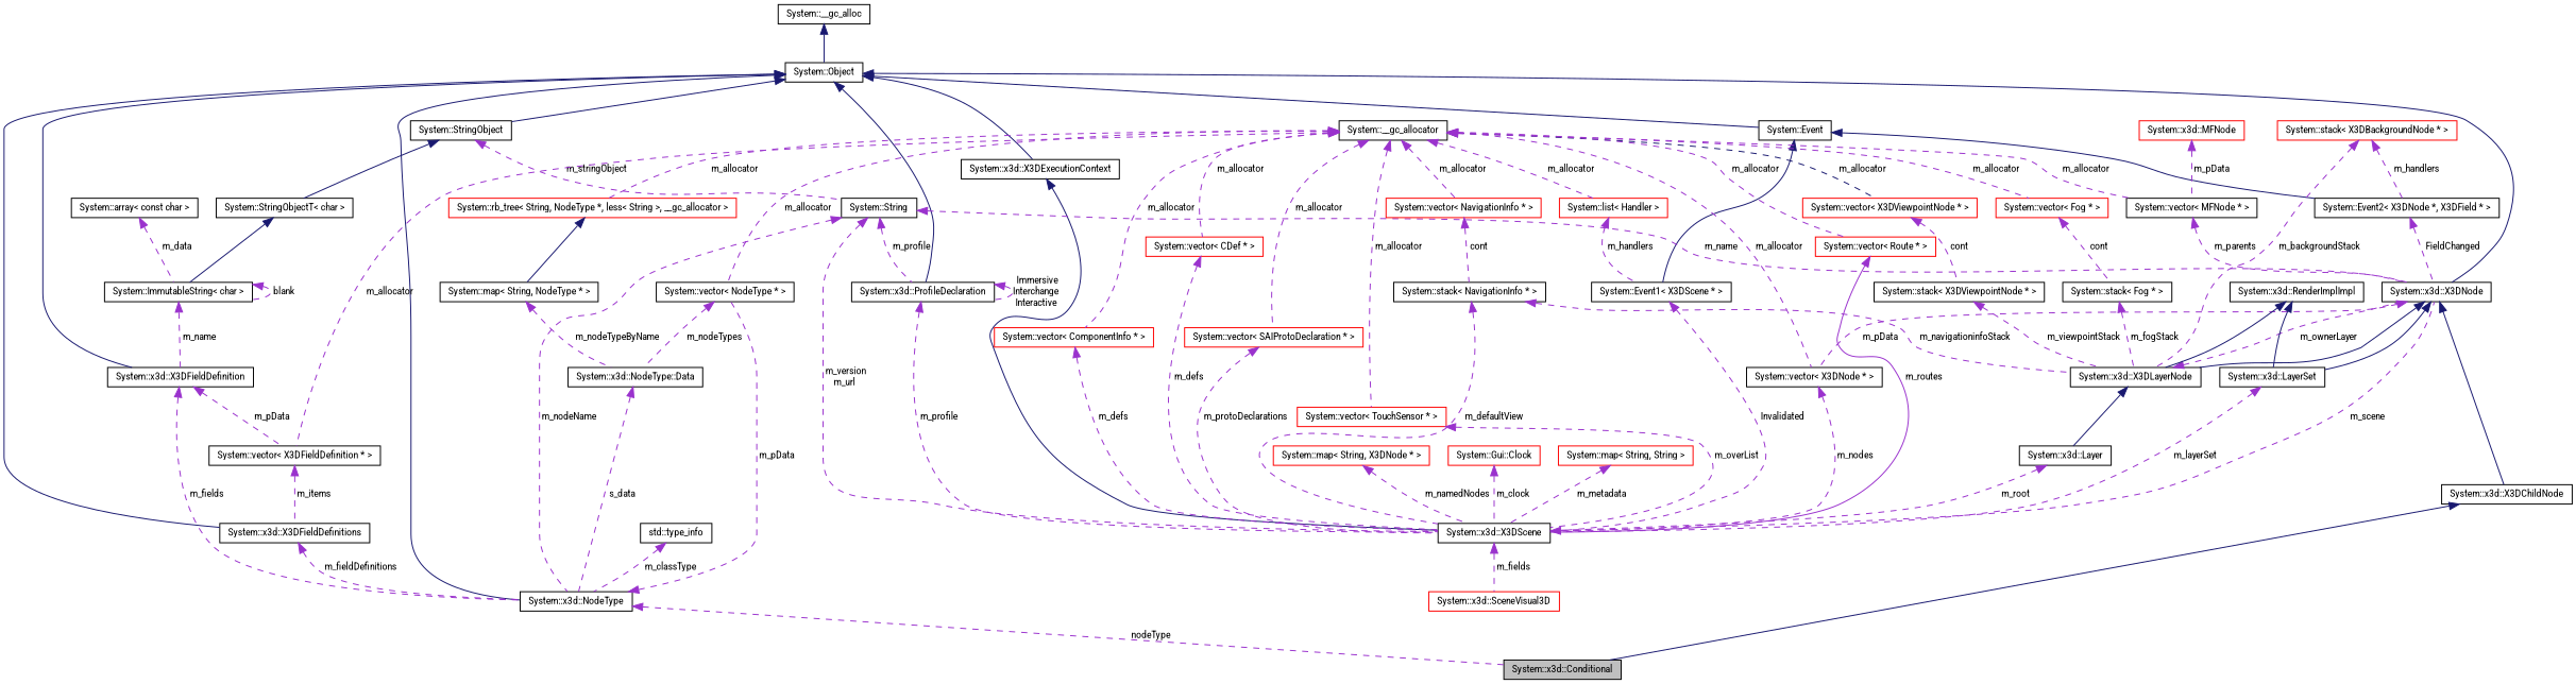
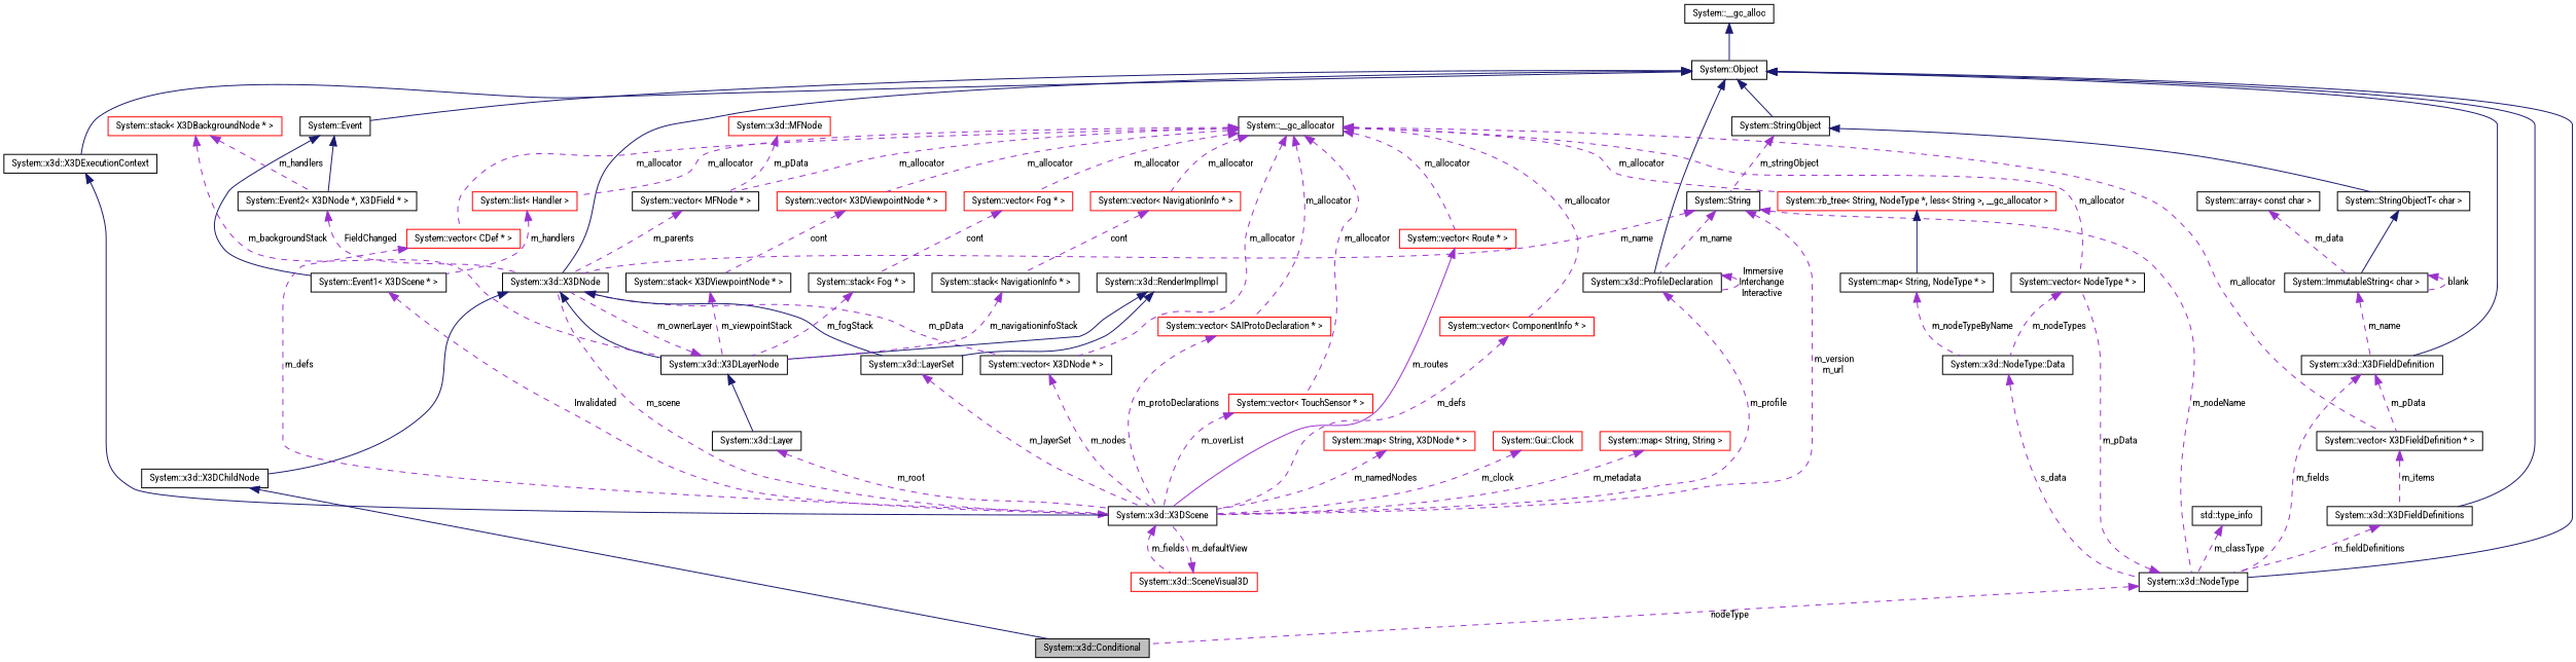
  digraph {
    fontname="Roboto Condensed"
    rankdir=TB
    node [color=black fillcolor=white fontname="Roboto Condensed" fontsize=10 shape=record style=filled]
    edge [color=darkorchid3 dir=back fontname="Roboto Condensed" fontsize=10 labelfontname=Helvetica labelfontsize=10 style=dashed]
    n1 [fillcolor=grey75 fontcolor=black height=0.2 label="System::x3d::Conditional" width=0.4]
    n2 [height=0.2 label="System::x3d::X3DChildNode" width=0.4]
    n3 [height=0.2 label="System::x3d::X3DNode" width=0.4]
    n4 [height=0.2 label="System::x3d::X3DLayerNode" width=0.4]
    n5 [height=0.2 label="System::vector\< X3DNode * \>" width=0.4]
    n6 [height=0.2 label="System::x3d::LayerSet" width=0.4]
    n7 [height=0.2 label="System::x3d::Layer" width=0.4]
    n8 [height=0.2 label="System::x3d::X3DScene" width=0.4]
    n9 [height=0.2 label="System::Object" width=0.4]
    n10 [height=0.2 label="System::x3d::X3DExecutionContext" width=0.4]
    n11 [height=0.2 label="System::Event" width=0.4]
    n12 [height=0.2 label="System::StringObject" width=0.4]
    n13 [height=0.2 label="System::x3d::ProfileDeclaration" width=0.4]
    n14 [height=0.2 label="System::x3d::NodeType" width=0.4]
    n15 [height=0.2 label="System::x3d::X3DFieldDefinition" width=0.4]
    n16 [height=0.2 label="System::x3d::X3DFieldDefinitions" width=0.4]
    n17 [height=0.2 label="System::Event1\< X3DScene * \>" width=0.4]
    n18 [height=0.2 label="System::Event2\< X3DNode *, X3DField * \>" width=0.4]
    n19 [height=0.2 label="System::String" width=0.4]
    n20 [height=0.2 label="System::StringObjectT\< char \>" width=0.4]
    n21 [height=0.2 label="System::vector\< NodeType * \>" width=0.4]
    n22 [height=0.2 label="System::vector\< X3DFieldDefinition * \>" width=0.4]
    n23 [height=0.2 label="System::__gc_alloc" width=0.4]
    n24 [height=0.2 label="System::x3d::RenderImplImpl" width=0.4]
    n25 [height=0.2 label="System::stack\< NavigationInfo * \>" width=0.4]
    n26 [color=red height=0.2 label="System::vector\< NavigationInfo * \>" width=0.4]
    n27 [height=0.2 label="System::__gc_allocator" width=0.4]
    n28 [color=red height=0.2 label="System::vector\< X3DViewpointNode * \>" width=0.4]
    n29 [color=red height=0.2 label="System::vector\< Fog * \>" width=0.4]
    n30 [height=0.2 label="System::vector\< MFNode * \>" width=0.4]
    n31 [color=red height=0.2 label="System::vector\< CDef * \>" width=0.4]
    n32 [color=red height=0.2 label="System::vector\< SAIProtoDeclaration * \>" width=0.4]
    n33 [color=red height=0.2 label="System::list\< Handler \>" width=0.4]
    n34 [color=red height=0.2 label="System::vector\< TouchSensor * \>" width=0.4]
    n35 [color=red height=0.2 label="System::vector\< Route * \>" width=0.4]
    n36 [color=red height=0.2 label="System::vector\< ComponentInfo * \>" width=0.4]
    n37 [color=red height=0.2 label="System::rb_tree\< String, NodeType *, less\< String \>, __gc_allocator \>" width=0.4]
    n38 [height=0.2 label="System::stack\< X3DViewpointNode * \>" width=0.4]
    n39 [height=0.2 label="System::stack\< Fog * \>" width=0.4]
    n40 [height=0.2 label="System::map\< String, NodeType * \>" width=0.4]
    n41 [height=0.2 label="System::x3d::NodeType::Data" width=0.4]
    n42 [color=red height=0.2 label="System::stack\< X3DBackgroundNode * \>" width=0.4]
    n43 [color=red height=0.2 label="System::x3d::MFNode" width=0.4]
    n44 [color=red height=0.2 label="System::x3d::SceneVisual3D" width=0.4]
    n45 [color=red height=0.2 label="System::map\< String, X3DNode * \>" width=0.4]
    n46 [color=red height=0.2 label="System::Gui::Clock" width=0.4]
    n47 [color=red height=0.2 label="System::map\< String, String \>" width=0.4]
    n48 [height=0.2 label="System::ImmutableString\< char \>" width=0.4]
    n49 [height=0.2 label="System::array\< const char \>" width=0.4]
    n50 [height=0.2 label="std::type_info" width=0.4]
    n2 -> n1 [color=midnightblue style=solid]
    n3 -> n2 [color=midnightblue style=solid]
    n3 -> n4 [color=midnightblue style=solid]
    n3 -> n5 [label=" m_pData"]
    n3 -> n6 [color=midnightblue style=solid]
    n4 -> n3 [label=" m_ownerLayer"]
    n4 -> n7 [color=midnightblue style=solid]
    n5 -> n8 [label=" m_nodes"]
    n6 -> n8 [label=" m_layerSet"]
    n7 -> n8 [label=" m_root"]
    n8 -> n3 [label=" m_scene"]
    n8 -> n44 [label=" m_fields"]
    n9 -> n3 [color=midnightblue style=solid]
    n9 -> n10 [color=midnightblue style=solid]
    n9 -> n11 [color=midnightblue style=solid]
    n9 -> n12 [color=midnightblue style=solid]
    n9 -> n13 [color=midnightblue style=solid]
    n9 -> n14 [color=midnightblue style=solid]
    n9 -> n15 [color=midnightblue style=solid]
    n9 -> n16 [color=midnightblue style=solid]
    n10 -> n8 [color=midnightblue style=solid]
    n11 -> n17 [color=midnightblue style=solid]
    n11 -> n18 [color=midnightblue style=solid]
    n12 -> n19 [label=" m_stringObject"]
    n12 -> n20 [color=midnightblue style=solid]
    n13 -> n8 [label=" m_profile"]
    n13 -> n13 [label=" Immersive\nInterchange\nInteractive"]
    n14 -> n1 [label=" nodeType"]
    n14 -> n21 [label=" m_pData"]
    n15 -> n14 [label=" m_fields"]
    n15 -> n22 [label=" m_pData"]
    n16 -> n14 [label=" m_fieldDefinitions"]
    n17 -> n8 [label=" Invalidated"]
    n18 -> n3 [label=" FieldChanged"]
    n19 -> n3 [label=" m_name"]
    n19 -> n8 [label=" m_version\nm_url"]
-   n19 -> n13 [label=" m_profile"]
+   n19 -> n13 [label=" m_name"]
    n19 -> n14 [label=" m_nodeName"]
    n20 -> n48 [color=midnightblue style=solid]
    n21 -> n41 [label=" m_nodeTypes"]
    n22 -> n16 [label=" m_items"]
    n23 -> n9 [color=midnightblue style=solid]
    n24 -> n4 [color=midnightblue style=solid]
    n24 -> n6 [color=midnightblue style=solid]
    n25 -> n4 [label=" m_navigationinfoStack"]
    n26 -> n25 [label=" cont"]
    n27 -> n5 [label=" m_allocator"]
    n27 -> n21 [label=" m_allocator"]
    n27 -> n22 [label=" m_allocator"]
    n27 -> n26 [label=" m_allocator"]
-   n27 -> n28 [color=midnightblue label=" m_allocator"]
+   n27 -> n28 [label=" m_allocator"]
    n27 -> n29 [label=" m_allocator"]
    n27 -> n30 [label=" m_allocator"]
    n27 -> n31 [label=" m_allocator"]
    n27 -> n32 [label=" m_allocator"]
    n27 -> n33 [label=" m_allocator"]
    n27 -> n34 [label=" m_allocator"]
    n27 -> n35 [label=" m_allocator"]
    n27 -> n36 [label=" m_allocator"]
    n27 -> n37 [label=" m_allocator"]
    n28 -> n38 [label=" cont"]
    n29 -> n39 [label=" cont"]
    n30 -> n3 [label=" m_parents"]
    n31 -> n8 [label=" m_defs"]
    n32 -> n8 [label=" m_protoDeclarations"]
    n33 -> n17 [label=" m_handlers"]
    n34 -> n8 [label=" m_overList"]
    n35 -> n8 [label=" m_routes" style=solid]
    n36 -> n8 [label=" m_defs"]
    n37 -> n40 [color=midnightblue style=solid]
    n38 -> n4 [label=" m_viewpointStack"]
    n39 -> n4 [label=" m_fogStack"]
    n40 -> n41 [label=" m_nodeTypeByName"]
    n41 -> n14 [label=" s_data"]
    n42 -> n4 [label=" m_backgroundStack"]
    n42 -> n18 [label=" m_handlers"]
    n43 -> n30 [label=" m_pData"]
-   n25 -> n8 [label=" m_defaultView"]
+   n44 -> n8 [label=" m_defaultView"]
    n45 -> n8 [label=" m_namedNodes"]
    n46 -> n8 [label=" m_clock"]
    n47 -> n8 [label=" m_metadata"]
    n48 -> n15 [label=" m_name"]
    n48 -> n48 [label=" blank"]
    n49 -> n48 [label=" m_data"]
    n50 -> n14 [label=" m_classType"]
  }
